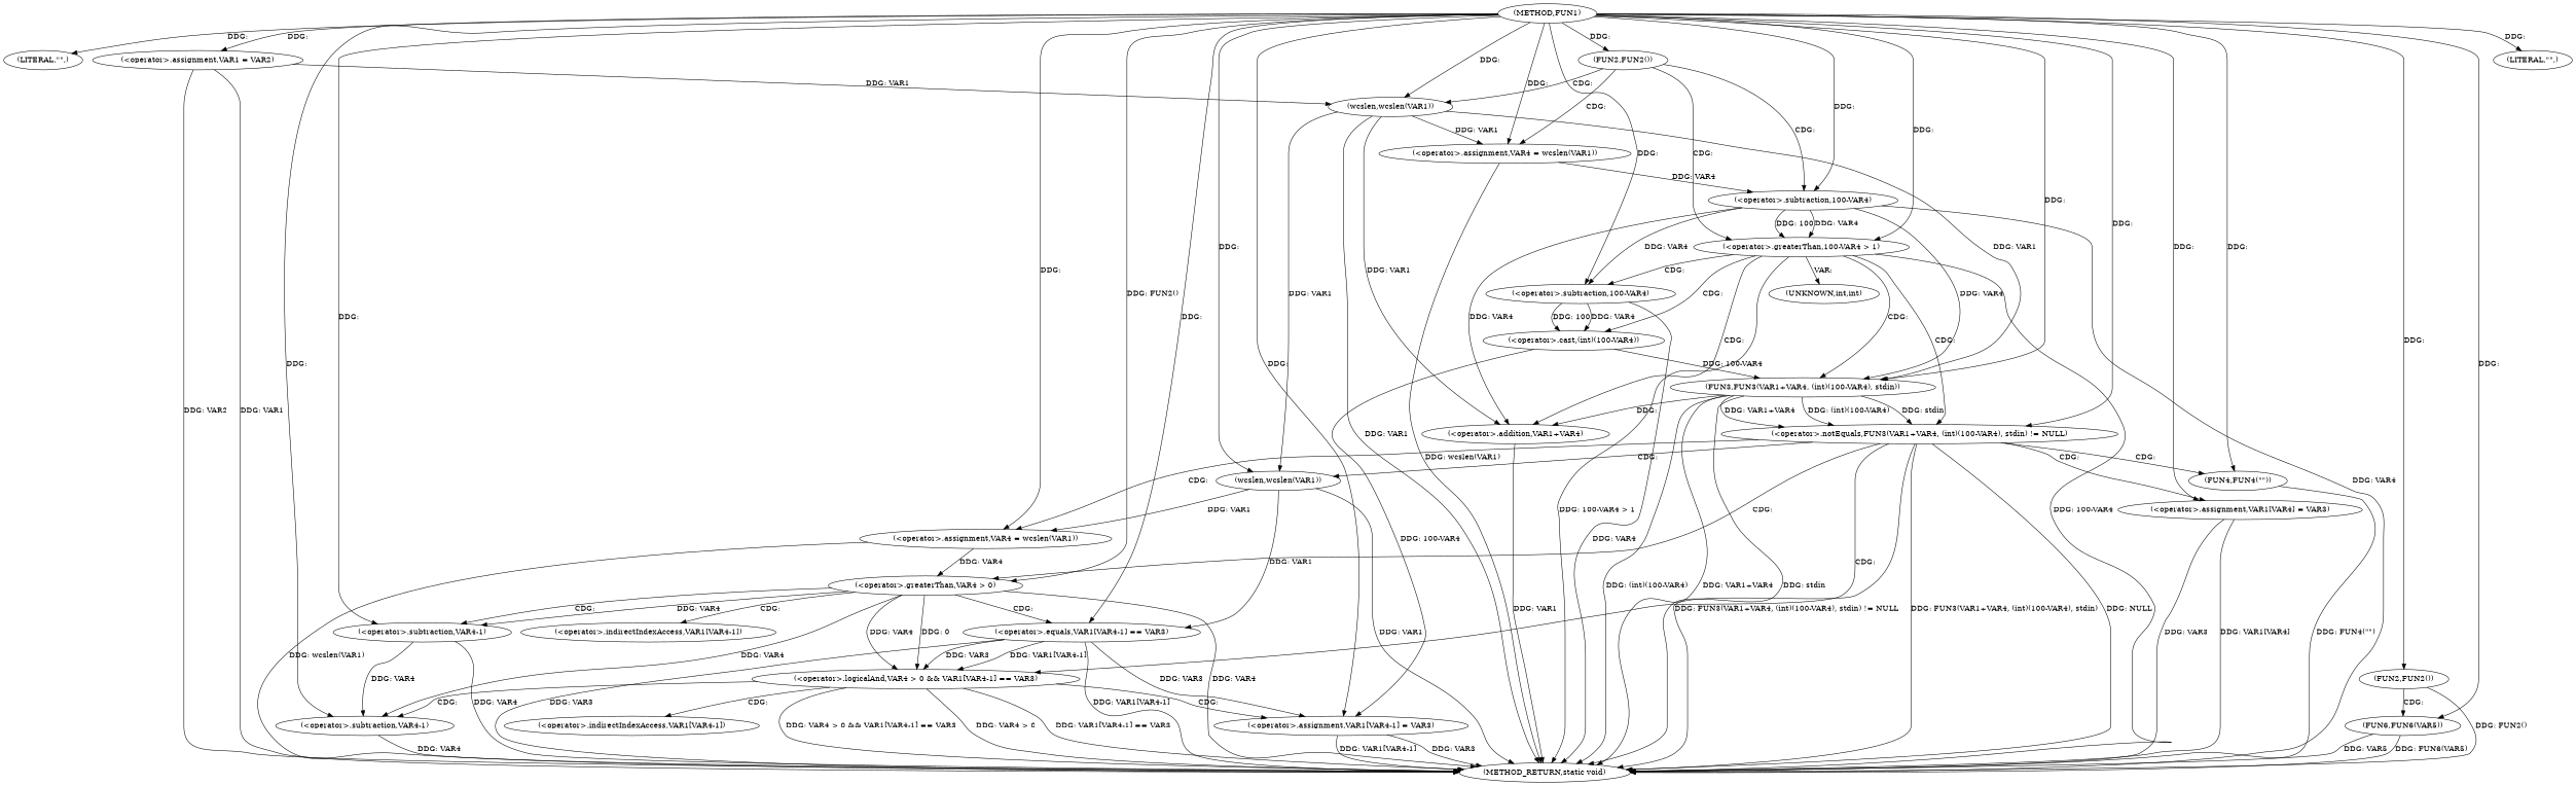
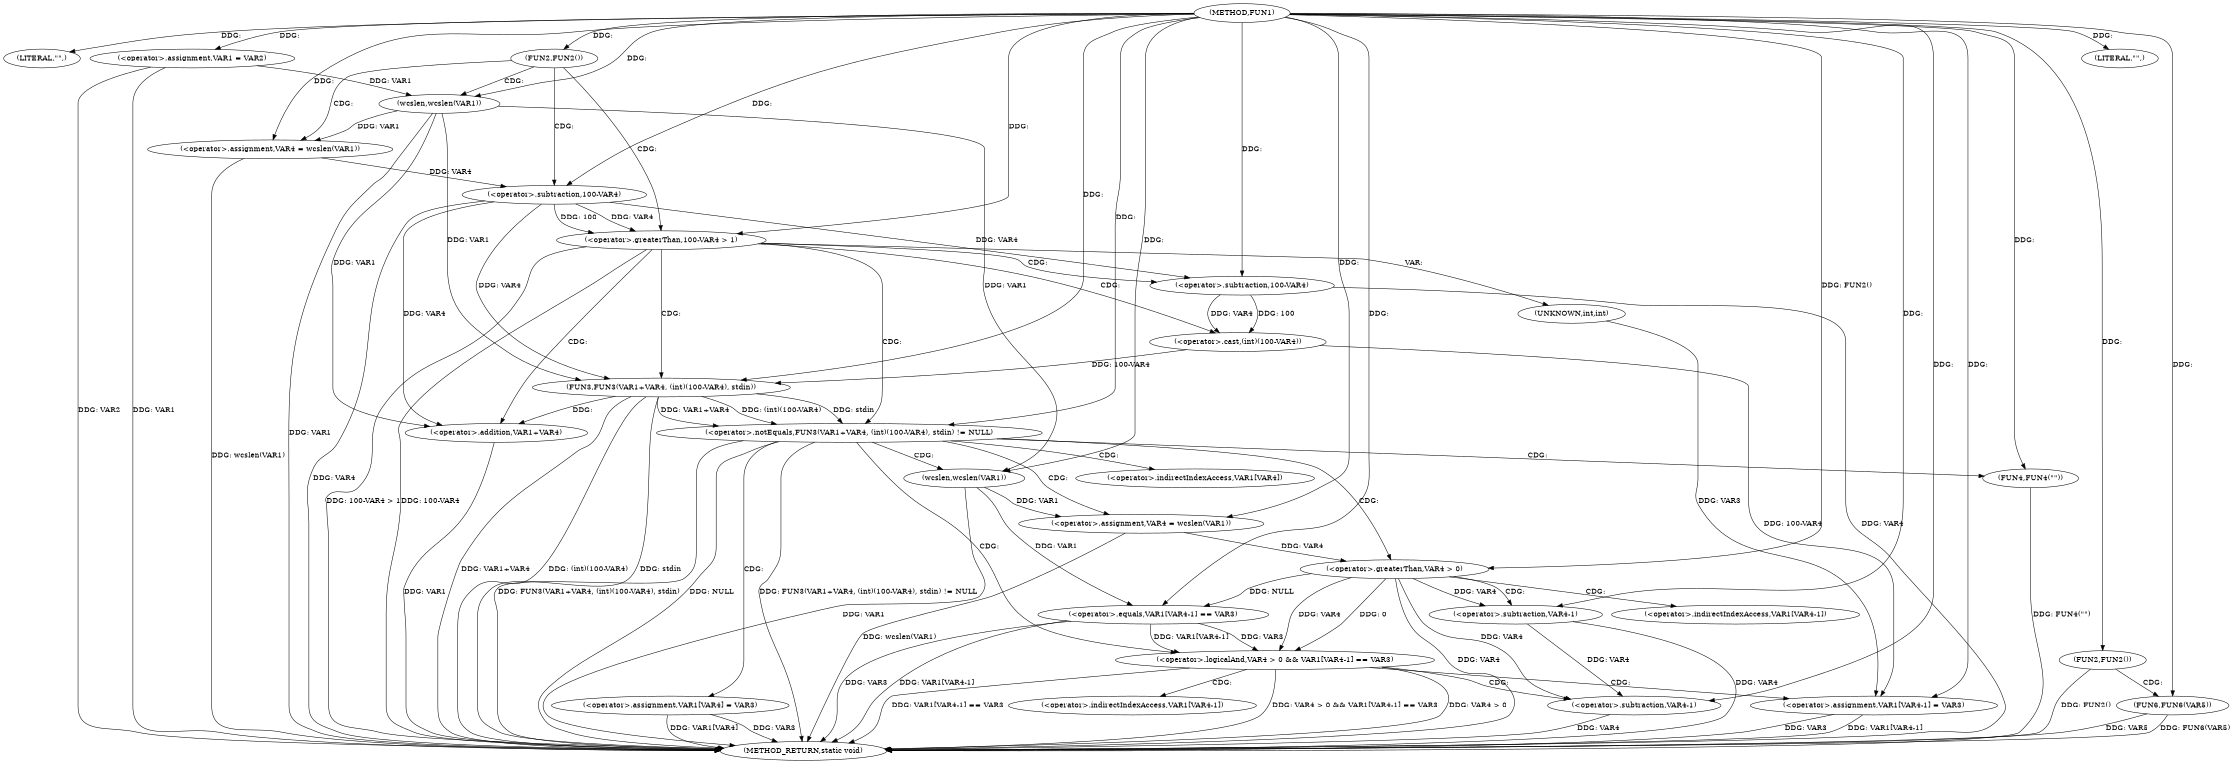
  digraph {
    n1 [label="(METHOD,FUN1)"]
    n2 [label="(LITERAL,\"\",)"]
    n3 [label="(<operator>.assignment,VAR1 = VAR2)"]
    n4 [label="(FUN2,FUN2())"]
    n5 [label="(<operator>.assignment,VAR4 = wcslen(VAR1))"]
    n6 [label="(wcslen,wcslen(VAR1))"]
    n7 [label="(<operator>.greaterThan,100-VAR4 > 1)"]
    n8 [label="(<operator>.subtraction,100-VAR4)"]
    n9 [label="(<operator>.notEquals,FUN3(VAR1+VAR4, (int)(100-VAR4), stdin) != NULL)"]
    n10 [label="(FUN3,FUN3(VAR1+VAR4, (int)(100-VAR4), stdin))"]
    n11 [label="(<operator>.subtraction,100-VAR4)"]
    n12 [label="(<operator>.assignment,VAR4 = wcslen(VAR1))"]
    n13 [label="(wcslen,wcslen(VAR1))"]
    n14 [label="(<operator>.greaterThan,VAR4 > 0)"]
    n15 [label="(<operator>.equals,VAR1[VAR4-1] == VAR3)"]
    n16 [label="(<operator>.subtraction,VAR4-1)"]
    n17 [label="(<operator>.assignment,VAR1[VAR4-1] = VAR3)"]
    n18 [label="(<operator>.subtraction,VAR4-1)"]
    n19 [label="(FUN4,FUN4(\"\"))"]
    n20 [label="(<operator>.assignment,VAR1[VAR4] = VAR3)"]
    n21 [label="(FUN2,FUN2())"]
    n22 [label="(LITERAL,\"\",)"]
    n23 [label="(FUN6,FUN6(VAR5))"]
    n24 [label="(METHOD_RETURN,static void)"]
    n25 [label="(<operator>.addition,VAR1+VAR4)"]
    n26 [label="(<operator>.cast,(int)(100-VAR4))"]
    n27 [label="(UNKNOWN,int,int)"]
    n28 [label="(<operator>.logicalAnd,VAR4 > 0 && VAR1[VAR4-1] == VAR3)"]
+   n29 [label="(<operator>.indirectIndexAccess,VAR1[VAR4])"]
    n30 [label="(<operator>.indirectIndexAccess,VAR1[VAR4-1])"]
    n31 [label="(<operator>.indirectIndexAccess,VAR1[VAR4-1])"]
    n1 -> n2 [label="DDG: "]
    n1 -> n3 [label="DDG: "]
    n1 -> n4 [label="DDG: "]
    n1 -> n5 [label="DDG: "]
    n1 -> n6 [label="DDG: "]
    n1 -> n7 [label="DDG: "]
    n1 -> n8 [label="DDG: "]
    n1 -> n9 [label="DDG: "]
    n1 -> n10 [label="DDG: "]
    n1 -> n11 [label="DDG: "]
    n1 -> n12 [label="DDG: "]
    n1 -> n13 [label="DDG: "]
    n1 -> n14 [label="DDG: FUN2()"]
    n1 -> n15 [label="DDG: "]
    n1 -> n16 [label="DDG: "]
    n1 -> n17 [label="DDG: "]
    n1 -> n18 [label="DDG: "]
    n1 -> n19 [label="DDG: "]
-   n1 -> n20 [label="DDG: "]
    n1 -> n21 [label="DDG: "]
    n1 -> n22 [label="DDG: "]
    n1 -> n23 [label="DDG: "]
    n3 -> n6 [label="DDG: VAR1"]
    n3 -> n24 [label="DDG: VAR1"]
    n3 -> n24 [label="DDG: VAR2"]
    n4 -> n5 [label="CDG: "]
    n4 -> n6 [label="CDG: "]
    n4 -> n7 [label="CDG: "]
    n4 -> n8 [label="CDG: "]
    n5 -> n8 [label="DDG: VAR4"]
    n5 -> n24 [label="DDG: wcslen(VAR1)"]
    n6 -> n5 [label="DDG: VAR1"]
    n6 -> n10 [label="DDG: VAR1"]
    n6 -> n13 [label="DDG: VAR1"]
    n6 -> n24 [label="DDG: VAR1"]
    n6 -> n25 [label="DDG: VAR1"]
    n7 -> n9 [label="CDG: "]
    n7 -> n10 [label="CDG: "]
    n7 -> n11 [label="CDG: "]
    n7 -> n24 [label="DDG: 100-VAR4 > 1"]
    n7 -> n24 [label="DDG: 100-VAR4"]
    n7 -> n25 [label="CDG: "]
    n7 -> n26 [label="CDG: "]
    n7 -> n27 [label="VAR: "]
    n8 -> n7 [label="DDG: 100"]
    n8 -> n7 [label="DDG: VAR4"]
    n8 -> n10 [label="DDG: VAR4"]
    n8 -> n11 [label="DDG: VAR4"]
    n8 -> n24 [label="DDG: VAR4"]
    n8 -> n25 [label="DDG: VAR4"]
    n9 -> n12 [label="CDG: "]
    n9 -> n13 [label="CDG: "]
    n9 -> n14 [label="CDG: "]
    n9 -> n19 [label="CDG: "]
    n9 -> n20 [label="CDG: "]
    n9 -> n24 [label="DDG: FUN3(VAR1+VAR4, (int)(100-VAR4), stdin)"]
    n9 -> n24 [label="DDG: NULL"]
    n9 -> n24 [label="DDG: FUN3(VAR1+VAR4, (int)(100-VAR4), stdin) != NULL"]
    n9 -> n28 [label="CDG: "]
+   n9 -> n29 [label="CDG: "]
    n10 -> n9 [label="DDG: VAR1+VAR4"]
    n10 -> n9 [label="DDG: (int)(100-VAR4)"]
    n10 -> n9 [label="DDG: stdin"]
    n10 -> n24 [label="DDG: VAR1+VAR4"]
    n10 -> n24 [label="DDG: (int)(100-VAR4)"]
    n10 -> n24 [label="DDG: stdin"]
    n10 -> n25 [label="DDG: "]
    n11 -> n24 [label="DDG: VAR4"]
    n11 -> n26 [label="DDG: 100"]
    n11 -> n26 [label="DDG: VAR4"]
    n12 -> n14 [label="DDG: VAR4"]
    n12 -> n24 [label="DDG: wcslen(VAR1)"]
    n13 -> n12 [label="DDG: VAR1"]
    n13 -> n15 [label="DDG: VAR1"]
    n13 -> n24 [label="DDG: VAR1"]
-   n14 -> n15 [label="CDG: "]
+   n14 -> n15 [label="DDG: NULL"]
    n14 -> n16 [label="DDG: VAR4"]
    n14 -> n16 [label="CDG: "]
    n14 -> n18 [label="DDG: VAR4"]
    n14 -> n24 [label="DDG: VAR4"]
    n14 -> n28 [label="DDG: VAR4"]
    n14 -> n28 [label="DDG: 0"]
    n14 -> n30 [label="CDG: "]
-   n15 -> n17 [label="DDG: VAR3"]
+   n27 -> n17 [label="DDG: VAR3"]
    n15 -> n24 [label="DDG: VAR1[VAR4-1]"]
    n15 -> n24 [label="DDG: VAR3"]
    n15 -> n28 [label="DDG: VAR1[VAR4-1]"]
    n15 -> n28 [label="DDG: VAR3"]
    n16 -> n18 [label="DDG: VAR4"]
    n16 -> n24 [label="DDG: VAR4"]
    n17 -> n24 [label="DDG: VAR3"]
    n17 -> n24 [label="DDG: VAR1[VAR4-1]"]
    n18 -> n24 [label="DDG: VAR4"]
    n19 -> n24 [label="DDG: FUN4(\"\")"]
    n20 -> n24 [label="DDG: VAR3"]
    n20 -> n24 [label="DDG: VAR1[VAR4]"]
    n21 -> n23 [label="CDG: "]
    n21 -> n24 [label="DDG: FUN2()"]
    n23 -> n24 [label="DDG: VAR5"]
    n23 -> n24 [label="DDG: FUN6(VAR5)"]
    n25 -> n24 [label="DDG: VAR1"]
    n26 -> n10 [label="DDG: 100-VAR4"]
    n26 -> n17 [label="DDG: 100-VAR4"]
    n28 -> n17 [label="CDG: "]
    n28 -> n18 [label="CDG: "]
    n28 -> n24 [label="DDG: VAR4 > 0 && VAR1[VAR4-1] == VAR3"]
    n28 -> n24 [label="DDG: VAR4 > 0"]
    n28 -> n24 [label="DDG: VAR1[VAR4-1] == VAR3"]
    n28 -> n31 [label="CDG: "]
  }
